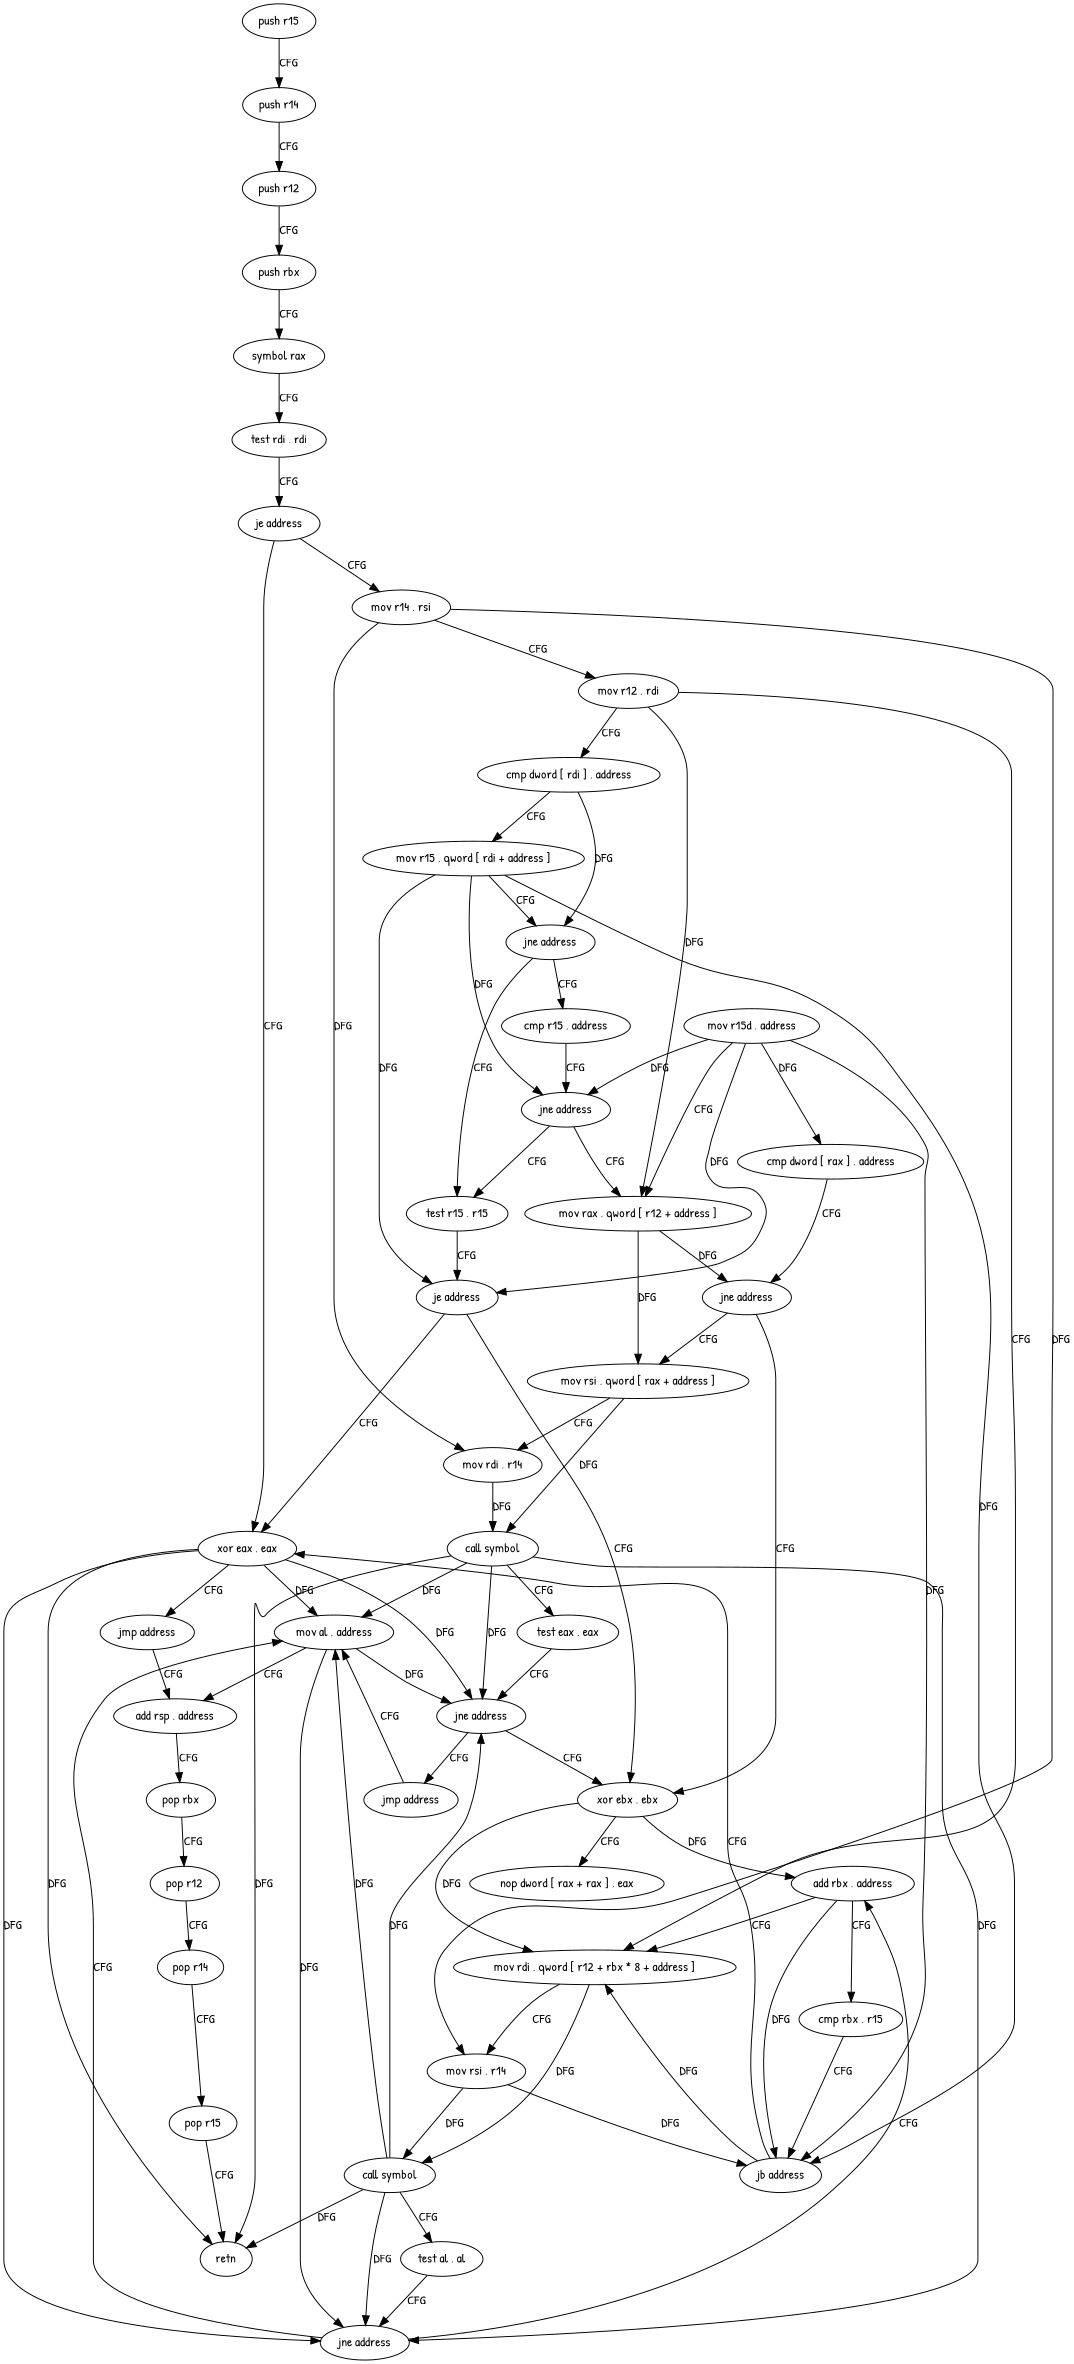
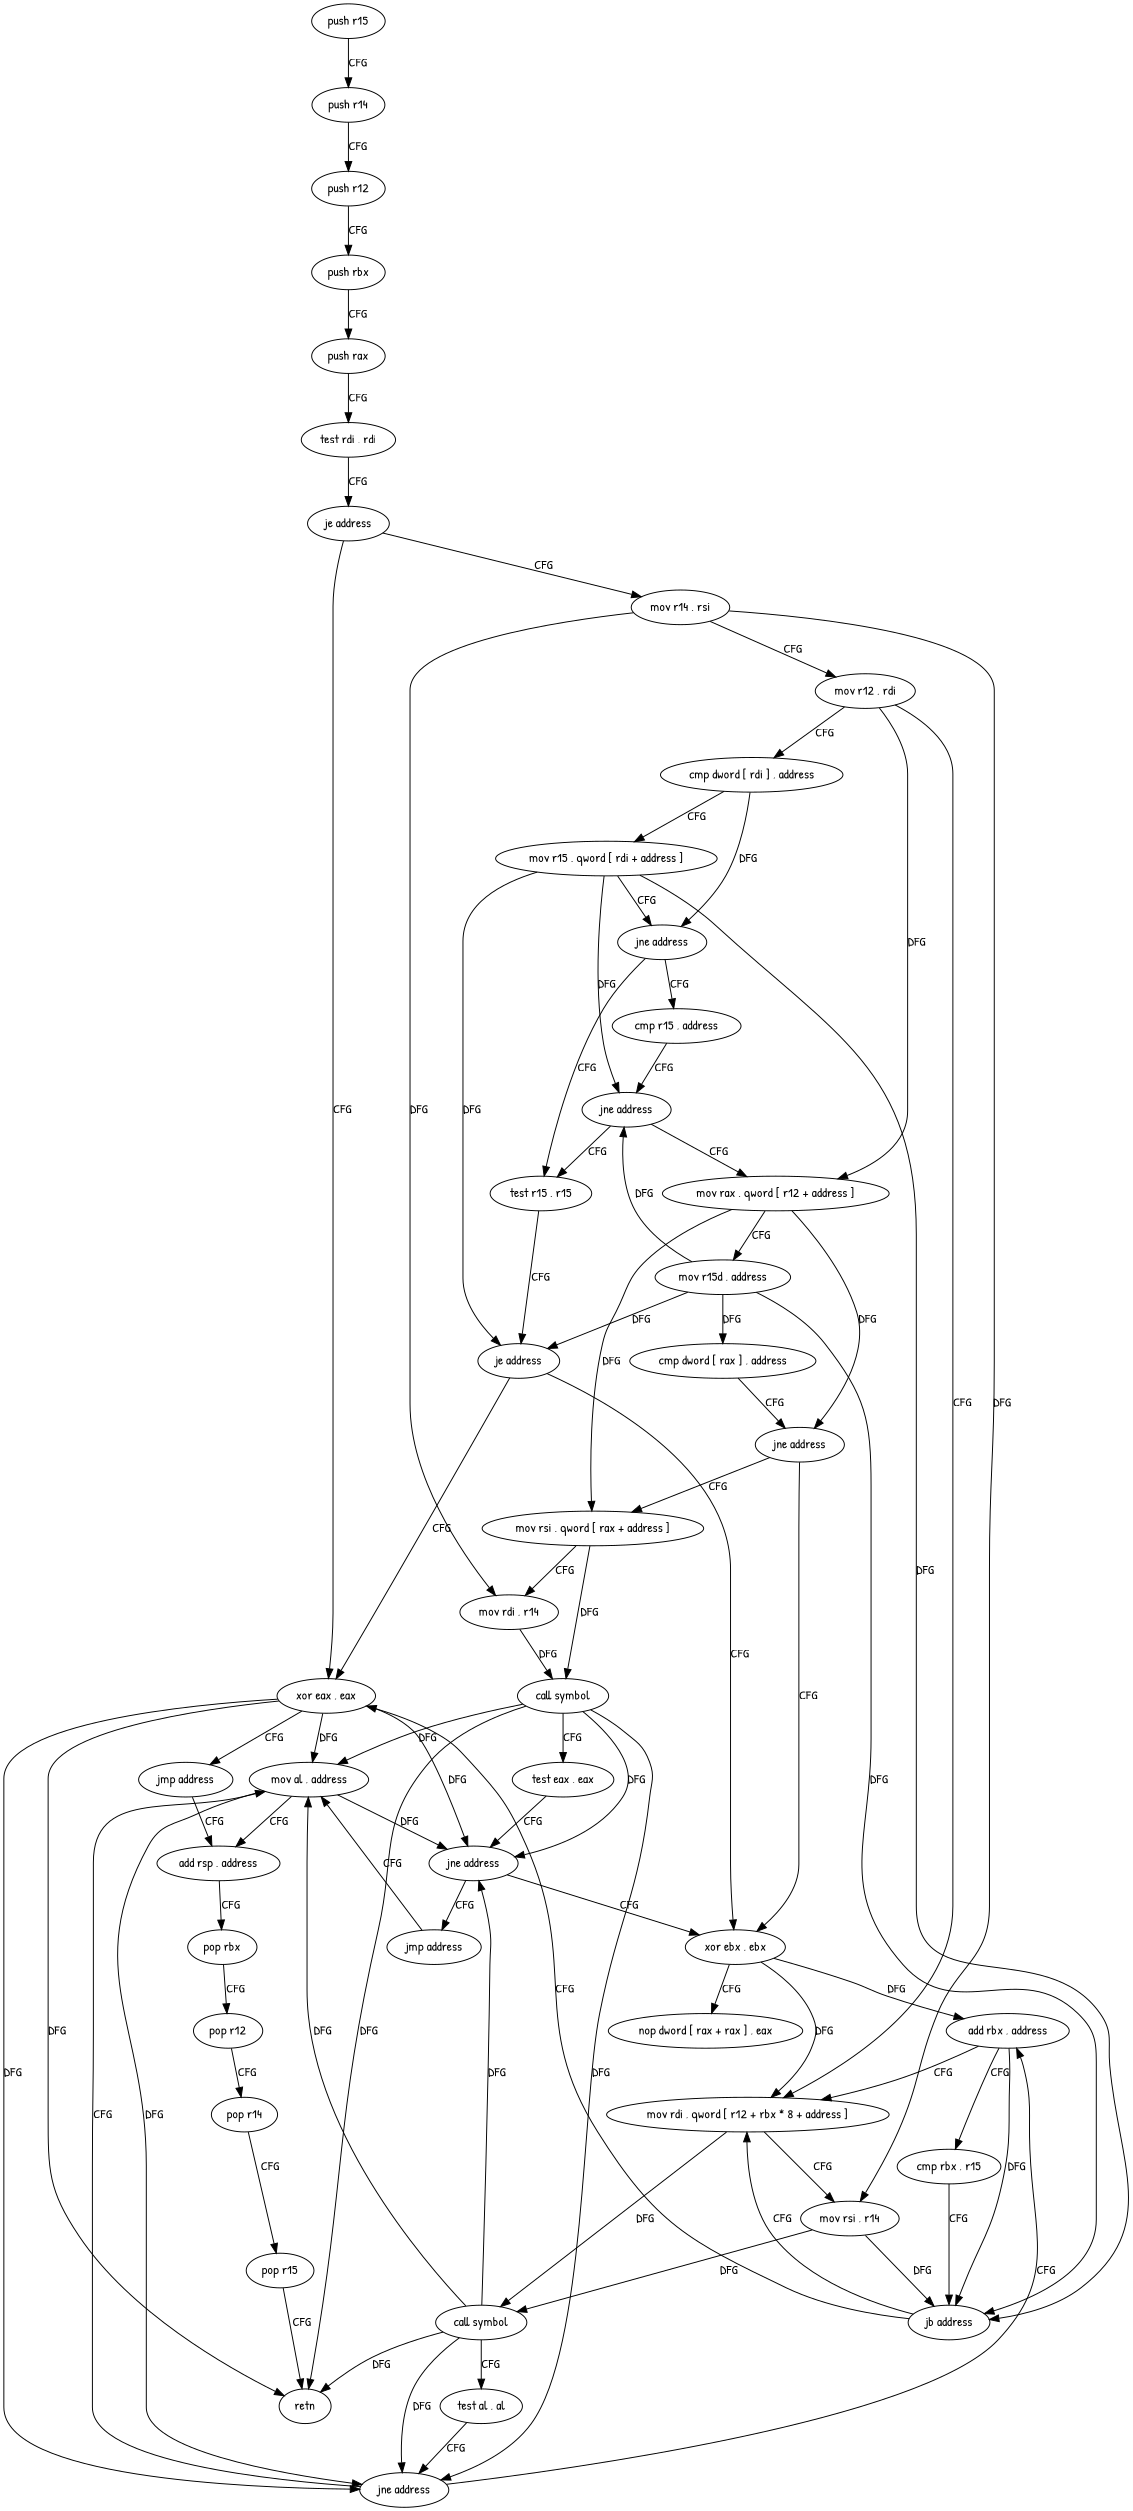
  digraph {
    fontname="Patrick Hand"
    node [fontname="Patrick Hand"]
    edge [fontname="Patrick Hand"]
    n1 [label="push r15"]
    n2 [label="push r14"]
    n3 [label="push r12"]
    n4 [label="push rbx"]
-   n5 [label="symbol rax"]
+   n5 [label="push rax"]
    n6 [label="test rdi , rdi"]
    n7 [label="je address"]
    n8 [label="xor eax , eax"]
    n9 [label="mov r14 , rsi"]
    n10 [label="jmp address"]
    n11 [label=retn]
    n12 [label="mov al , address"]
    n13 [label="jne address"]
    n14 [label="jne address"]
    n15 [label="mov r12 , rdi"]
    n16 [label="mov rdi , r14"]
    n17 [label="mov rsi , r14"]
    n18 [label="add rsp , address"]
    n19 [label="xor ebx , ebx"]
    n20 [label="jmp address"]
    n21 [label="add rbx , address"]
    n22 [label="cmp dword [ rdi ] , address"]
    n23 [label="mov rax , qword [ r12 + address ]"]
    n24 [label="mov rdi , qword [ r12 + rbx * 8 + address ]"]
    n25 [label="call symbol"]
    n26 [label="jb address"]
    n27 [label="call symbol"]
    n28 [label="pop rbx"]
    n29 [label="pop r12"]
    n30 [label="mov r15 , qword [ rdi + address ]"]
    n31 [label="jne address"]
    n32 [label="mov r15d , address"]
    n33 [label="jne address"]
    n34 [label="mov rsi , qword [ rax + address ]"]
    n35 [label="je address"]
    n36 [label="jne address"]
    n37 [label="test r15 , r15"]
    n38 [label="cmp r15 , address"]
    n39 [label="pop r14"]
    n40 [label="pop r15"]
    n41 [label="nop dword [ rax + rax ] , eax"]
    n42 [label="cmp rbx , r15"]
    n43 [label="cmp dword [ rax ] , address"]
    n44 [label="test al , al"]
    n45 [label="test eax , eax"]
    n1 -> n2 [label=CFG]
    n2 -> n3 [label=CFG]
    n3 -> n4 [label=CFG]
    n4 -> n5 [label=CFG]
    n5 -> n6 [label=CFG]
    n6 -> n7 [label=CFG]
    n7 -> n8 [label=CFG]
    n7 -> n9 [label=CFG]
    n8 -> n10 [label=CFG]
    n8 -> n11 [label=DFG]
    n8 -> n12 [label=DFG]
    n8 -> n13 [label=DFG]
    n8 -> n14 [label=DFG]
    n9 -> n15 [label=CFG]
    n9 -> n16 [label=DFG]
    n9 -> n17 [label=DFG]
    n10 -> n18 [label=CFG]
    n12 -> n13 [label=DFG]
    n12 -> n14 [label=DFG]
    n12 -> n18 [label=CFG]
    n13 -> n19 [label=CFG]
    n13 -> n20 [label=CFG]
    n14 -> n12 [label=CFG]
    n14 -> n21 [label=CFG]
    n15 -> n22 [label=CFG]
    n15 -> n23 [label=DFG]
    n15 -> n24 [label=CFG]
    n16 -> n25 [label=DFG]
    n17 -> n26 [label=DFG]
    n17 -> n27 [label=DFG]
    n18 -> n28 [label=CFG]
    n19 -> n21 [label=DFG]
    n19 -> n24 [label=DFG]
    n19 -> n41 [label=CFG]
    n20 -> n12 [label=CFG]
    n21 -> n24 [label=CFG]
    n21 -> n26 [label=DFG]
    n21 -> n42 [label=CFG]
    n22 -> n30 [label=CFG]
    n22 -> n31 [label=DFG]
-   n32 -> n23 [label=CFG]
+   n23 -> n32 [label=CFG]
    n23 -> n33 [label=DFG]
    n23 -> n34 [label=DFG]
    n24 -> n17 [label=CFG]
    n24 -> n27 [label=DFG]
    n25 -> n11 [label=DFG]
    n25 -> n12 [label=DFG]
    n25 -> n13 [label=DFG]
    n25 -> n14 [label=DFG]
    n25 -> n45 [label=CFG]
    n26 -> n8 [label=CFG]
-   n26 -> n24 [label=DFG]
+   n26 -> n24 [label=CFG]
    n27 -> n11 [label=DFG]
    n27 -> n12 [label=DFG]
    n27 -> n13 [label=DFG]
    n27 -> n14 [label=DFG]
    n27 -> n44 [label=CFG]
    n28 -> n29 [label=CFG]
    n29 -> n39 [label=CFG]
    n30 -> n26 [label=DFG]
    n30 -> n31 [label=CFG]
    n30 -> n35 [label=DFG]
    n30 -> n36 [label=DFG]
    n31 -> n37 [label=CFG]
    n31 -> n38 [label=CFG]
    n32 -> n26 [label=DFG]
    n32 -> n35 [label=DFG]
    n32 -> n36 [label=DFG]
    n32 -> n43 [label=DFG]
    n33 -> n19 [label=CFG]
    n33 -> n34 [label=CFG]
    n34 -> n16 [label=CFG]
    n34 -> n25 [label=DFG]
    n35 -> n8 [label=CFG]
    n35 -> n19 [label=CFG]
    n36 -> n23 [label=CFG]
    n36 -> n37 [label=CFG]
    n37 -> n35 [label=CFG]
    n38 -> n36 [label=CFG]
    n39 -> n40 [label=CFG]
    n40 -> n11 [label=CFG]
    n42 -> n26 [label=CFG]
    n43 -> n33 [label=CFG]
    n44 -> n14 [label=CFG]
    n45 -> n13 [label=CFG]
  }
